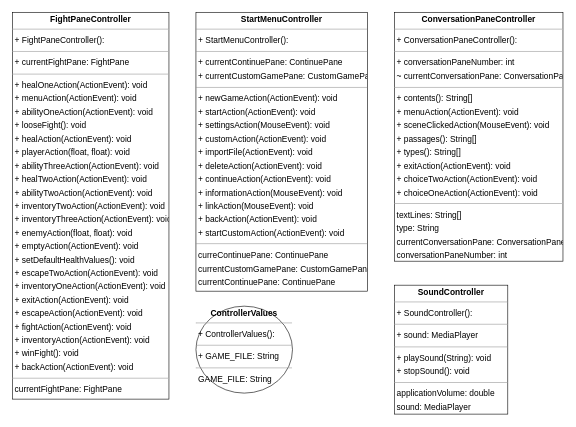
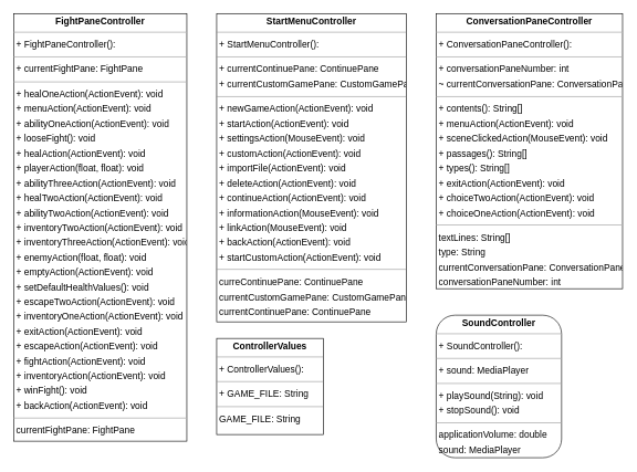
  <mxCell id="0" />
  <mxCell id="1" parent="0" />
- <mxCell id="2" value="&lt;p style=&quot;margin:0px;margin-top:4px;text-align:center;&quot;&gt;&lt;b&gt;ControllerValues&lt;/b&gt;&lt;/p&gt;&lt;hr size=&quot;1&quot;/&gt;&lt;p style=&quot;margin:0 0 0 4px;line-height:1.6;&quot;&gt;+ ControllerValues(): &lt;/p&gt;&lt;hr size=&quot;1&quot;/&gt;&lt;p style=&quot;margin:0 0 0 4px;line-height:1.6;&quot;&gt;+ GAME_FILE: String&lt;/p&gt;&lt;hr size=&quot;1&quot;/&gt;&lt;p style=&quot;margin:0 0 0 4px;line-height:1.6;&quot;&gt; GAME_FILE: String&lt;/p&gt;" style="ellipse;verticalAlign=top;align=left;overflow=fill;fontSize=14;fontFamily=Helvetica;html=1;shadow=0;comic=0;labelBackgroundColor=none;strokeWidth=1;" parent="1" vertex="1"><mxGeometry x="326" y="510" width="161" height="145" as="geometry" /></mxCell>
+ <mxCell id="2" value="&lt;p style=&quot;margin:0px;margin-top:4px;text-align:center;&quot;&gt;&lt;b&gt;ControllerValues&lt;/b&gt;&lt;/p&gt;&lt;hr size=&quot;1&quot;/&gt;&lt;p style=&quot;margin:0 0 0 4px;line-height:1.6;&quot;&gt;+ ControllerValues(): &lt;/p&gt;&lt;hr size=&quot;1&quot;/&gt;&lt;p style=&quot;margin:0 0 0 4px;line-height:1.6;&quot;&gt;+ GAME_FILE: String&lt;/p&gt;&lt;hr size=&quot;1&quot;/&gt;&lt;p style=&quot;margin:0 0 0 4px;line-height:1.6;&quot;&gt; GAME_FILE: String&lt;/p&gt;" style="verticalAlign=top;align=left;overflow=fill;fontSize=14;fontFamily=Helvetica;html=1;rounded=0;shadow=0;comic=0;labelBackgroundColor=none;strokeWidth=1;" parent="1" vertex="1"><mxGeometry x="326" y="510" width="161" height="145" as="geometry" /></mxCell>
  <mxCell id="3" value="&lt;p style=&quot;margin:0px;margin-top:4px;text-align:center;&quot;&gt;&lt;b&gt;ConversationPaneController&lt;/b&gt;&lt;/p&gt;&lt;hr size=&quot;1&quot;/&gt;&lt;p style=&quot;margin:0 0 0 4px;line-height:1.6;&quot;&gt;+ ConversationPaneController(): &lt;/p&gt;&lt;hr size=&quot;1&quot;/&gt;&lt;p style=&quot;margin:0 0 0 4px;line-height:1.6;&quot;&gt;+ conversationPaneNumber: int&lt;br/&gt;~ currentConversationPane: ConversationPane&lt;/p&gt;&lt;hr size=&quot;1&quot;/&gt;&lt;p style=&quot;margin:0 0 0 4px;line-height:1.6;&quot;&gt;+ contents(): String[]&lt;br/&gt;+ menuAction(ActionEvent): void&lt;br/&gt;+ sceneClickedAction(MouseEvent): void&lt;br/&gt;+ passages(): String[]&lt;br/&gt;+ types(): String[]&lt;br/&gt;+ exitAction(ActionEvent): void&lt;br/&gt;+ choiceTwoAction(ActionEvent): void&lt;br/&gt;+ choiceOneAction(ActionEvent): void&lt;/p&gt;&lt;hr size=&quot;1&quot;/&gt;&lt;p style=&quot;margin:0 0 0 4px;line-height:1.6;&quot;&gt; textLines: String[]&lt;br/&gt; type: String&lt;br/&gt; currentConversationPane: ConversationPane&lt;br/&gt; conversationPaneNumber: int&lt;/p&gt;" style="verticalAlign=top;align=left;overflow=fill;fontSize=14;fontFamily=Helvetica;html=1;rounded=0;shadow=0;comic=0;labelBackgroundColor=none;strokeWidth=1;" parent="1" vertex="1"><mxGeometry x="657" y="20" width="281" height="415" as="geometry" /></mxCell>
  <mxCell id="4" value="&lt;p style=&quot;margin:0px;margin-top:4px;text-align:center;&quot;&gt;&lt;b&gt;FightPaneController&lt;/b&gt;&lt;/p&gt;&lt;hr size=&quot;1&quot;/&gt;&lt;p style=&quot;margin:0 0 0 4px;line-height:1.6;&quot;&gt;+ FightPaneController(): &lt;/p&gt;&lt;hr size=&quot;1&quot;/&gt;&lt;p style=&quot;margin:0 0 0 4px;line-height:1.6;&quot;&gt;+ currentFightPane: FightPane&lt;/p&gt;&lt;hr size=&quot;1&quot;/&gt;&lt;p style=&quot;margin:0 0 0 4px;line-height:1.6;&quot;&gt;+ healOneAction(ActionEvent): void&lt;br/&gt;+ menuAction(ActionEvent): void&lt;br/&gt;+ abilityOneAction(ActionEvent): void&lt;br/&gt;+ looseFight(): void&lt;br/&gt;+ healAction(ActionEvent): void&lt;br/&gt;+ playerAction(float, float): void&lt;br/&gt;+ abilityThreeAction(ActionEvent): void&lt;br/&gt;+ healTwoAction(ActionEvent): void&lt;br/&gt;+ abilityTwoAction(ActionEvent): void&lt;br/&gt;+ inventoryTwoAction(ActionEvent): void&lt;br/&gt;+ inventoryThreeAction(ActionEvent): void&lt;br/&gt;+ enemyAction(float, float): void&lt;br/&gt;+ emptyAction(ActionEvent): void&lt;br/&gt;+ setDefaultHealthValues(): void&lt;br/&gt;+ escapeTwoAction(ActionEvent): void&lt;br/&gt;+ inventoryOneAction(ActionEvent): void&lt;br/&gt;+ exitAction(ActionEvent): void&lt;br/&gt;+ escapeAction(ActionEvent): void&lt;br/&gt;+ fightAction(ActionEvent): void&lt;br/&gt;+ inventoryAction(ActionEvent): void&lt;br/&gt;+ winFight(): void&lt;br/&gt;+ backAction(ActionEvent): void&lt;/p&gt;&lt;hr size=&quot;1&quot;/&gt;&lt;p style=&quot;margin:0 0 0 4px;line-height:1.6;&quot;&gt; currentFightPane: FightPane&lt;/p&gt;" style="verticalAlign=top;align=left;overflow=fill;fontSize=14;fontFamily=Helvetica;html=1;rounded=0;shadow=0;comic=0;labelBackgroundColor=none;strokeWidth=1;" parent="1" vertex="1"><mxGeometry x="20" y="20" width="261" height="645" as="geometry" /></mxCell>
- <mxCell id="5" value="&lt;p style=&quot;margin:0px;margin-top:4px;text-align:center;&quot;&gt;&lt;b&gt;SoundController&lt;/b&gt;&lt;/p&gt;&lt;hr size=&quot;1&quot;/&gt;&lt;p style=&quot;margin:0 0 0 4px;line-height:1.6;&quot;&gt;+ SoundController(): &lt;/p&gt;&lt;hr size=&quot;1&quot;/&gt;&lt;p style=&quot;margin:0 0 0 4px;line-height:1.6;&quot;&gt;+ sound: MediaPlayer&lt;/p&gt;&lt;hr size=&quot;1&quot;/&gt;&lt;p style=&quot;margin:0 0 0 4px;line-height:1.6;&quot;&gt;+ playSound(String): void&lt;br/&gt;+ stopSound(): void&lt;/p&gt;&lt;hr size=&quot;1&quot;/&gt;&lt;p style=&quot;margin:0 0 0 4px;line-height:1.6;&quot;&gt; applicationVolume: double&lt;br/&gt; sound: MediaPlayer&lt;/p&gt;" style="verticalAlign=top;align=left;overflow=fill;fontSize=14;fontFamily=Helvetica;html=1;rounded=0;shadow=0;comic=0;labelBackgroundColor=none;strokeWidth=1;" parent="1" vertex="1"><mxGeometry x="657" y="475" width="189" height="215" as="geometry" /></mxCell>
+ <mxCell id="5" value="&lt;p style=&quot;margin:0px;margin-top:4px;text-align:center;&quot;&gt;&lt;b&gt;SoundController&lt;/b&gt;&lt;/p&gt;&lt;hr size=&quot;1&quot;/&gt;&lt;p style=&quot;margin:0 0 0 4px;line-height:1.6;&quot;&gt;+ SoundController(): &lt;/p&gt;&lt;hr size=&quot;1&quot;/&gt;&lt;p style=&quot;margin:0 0 0 4px;line-height:1.6;&quot;&gt;+ sound: MediaPlayer&lt;/p&gt;&lt;hr size=&quot;1&quot;/&gt;&lt;p style=&quot;margin:0 0 0 4px;line-height:1.6;&quot;&gt;+ playSound(String): void&lt;br/&gt;+ stopSound(): void&lt;/p&gt;&lt;hr size=&quot;1&quot;/&gt;&lt;p style=&quot;margin:0 0 0 4px;line-height:1.6;&quot;&gt; applicationVolume: double&lt;br/&gt; sound: MediaPlayer&lt;/p&gt;" style="verticalAlign=top;align=left;overflow=fill;fontSize=14;fontFamily=Helvetica;html=1;shadow=0;comic=0;labelBackgroundColor=none;strokeWidth=1;rounded=1;" parent="1" vertex="1"><mxGeometry x="657" y="475" width="189" height="215" as="geometry" /></mxCell>
  <mxCell id="6" value="&lt;p style=&quot;margin:0px;margin-top:4px;text-align:center;&quot;&gt;&lt;b&gt;StartMenuController&lt;/b&gt;&lt;/p&gt;&lt;hr size=&quot;1&quot;/&gt;&lt;p style=&quot;margin:0 0 0 4px;line-height:1.6;&quot;&gt;+ StartMenuController(): &lt;/p&gt;&lt;hr size=&quot;1&quot;/&gt;&lt;p style=&quot;margin:0 0 0 4px;line-height:1.6;&quot;&gt;+ currentContinuePane: ContinuePane&lt;br/&gt;+ currentCustomGamePane: CustomGamePane&lt;/p&gt;&lt;hr size=&quot;1&quot;/&gt;&lt;p style=&quot;margin:0 0 0 4px;line-height:1.6;&quot;&gt;+ newGameAction(ActionEvent): void&lt;br/&gt;+ startAction(ActionEvent): void&lt;br/&gt;+ settingsAction(MouseEvent): void&lt;br/&gt;+ customAction(ActionEvent): void&lt;br/&gt;+ importFile(ActionEvent): void&lt;br/&gt;+ deleteAction(ActionEvent): void&lt;br/&gt;+ continueAction(ActionEvent): void&lt;br/&gt;+ informationAction(MouseEvent): void&lt;br/&gt;+ linkAction(MouseEvent): void&lt;br/&gt;+ backAction(ActionEvent): void&lt;br/&gt;+ startCustomAction(ActionEvent): void&lt;/p&gt;&lt;hr size=&quot;1&quot;/&gt;&lt;p style=&quot;margin:0 0 0 4px;line-height:1.6;&quot;&gt; curreContinuePane: ContinuePane&lt;br/&gt; currentCustomGamePane: CustomGamePane&lt;br/&gt; currentContinuePane: ContinuePane&lt;/p&gt;" style="verticalAlign=top;align=left;overflow=fill;fontSize=14;fontFamily=Helvetica;html=1;rounded=0;shadow=0;comic=0;labelBackgroundColor=none;strokeWidth=1;" parent="1" vertex="1"><mxGeometry x="326" y="20" width="286" height="465" as="geometry" /></mxCell>
